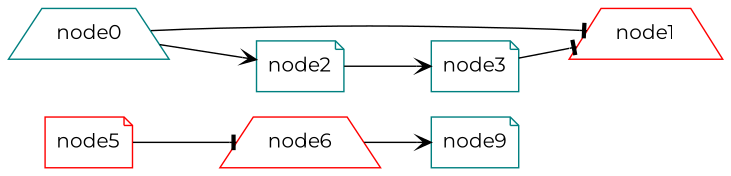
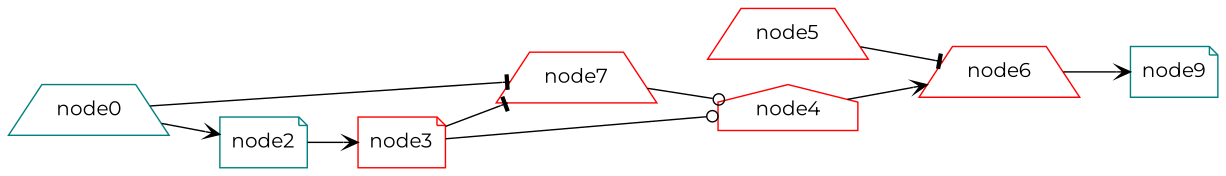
  digraph {
    fontname=Montserrat
    rankdir=LR
    node [color=teal fontname=Montserrat shape=note]
    edge [arrowhead=vee fontname=Montserrat]
    n1 [label=node9]
    node6 [color=red shape=trapezium]
-   node5 [color=red]
-   node3
-   node1 [color=red shape=trapezium]
+   node5 [color=red shape=trapezium]
+   node4 [color=red shape=house]
+   node3 [color=red]
+   node1 [color=red shape=trapezium label=node7]
    node2
    node0 [shape=trapezium]
    node6 -> n1
    node5 -> node6 [arrowhead=tee]
+   node4 -> node6
+   node3 -> node4 [arrowhead=odot]
    node3 -> node1 [arrowhead=tee]
+   node1 -> node4 [arrowhead=odot]
    node2 -> node3
    node0 -> node1 [arrowhead=tee]
    node0 -> node2
  }
